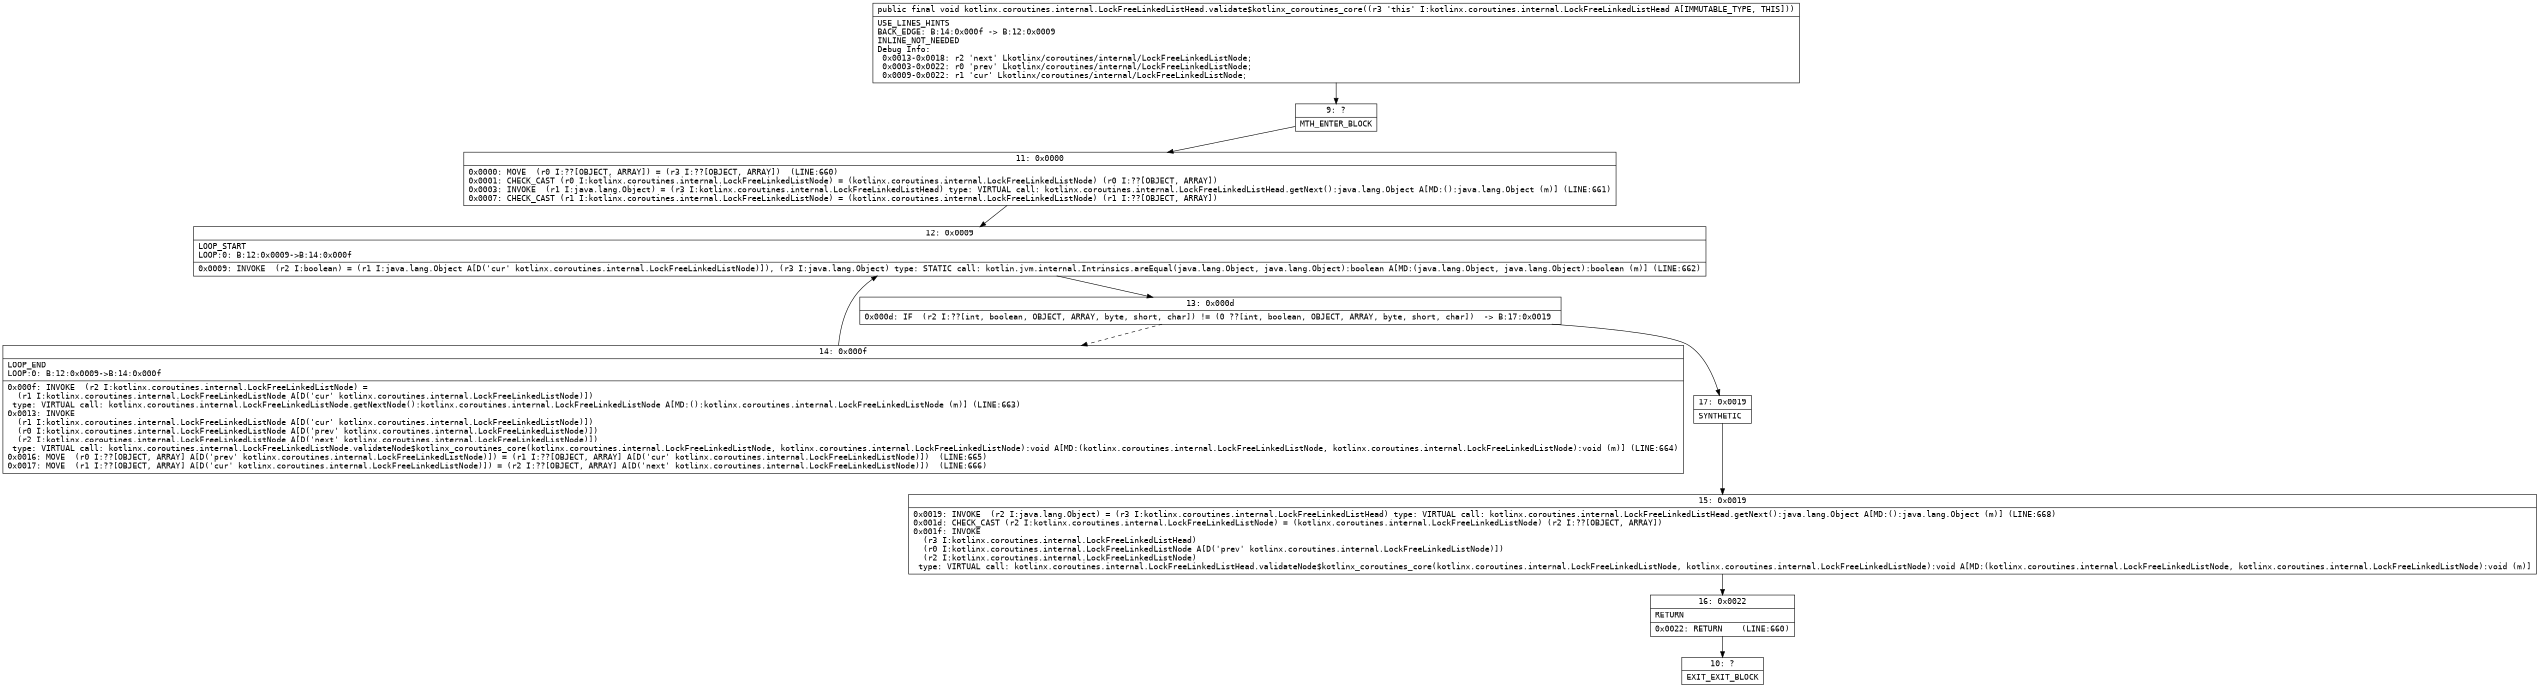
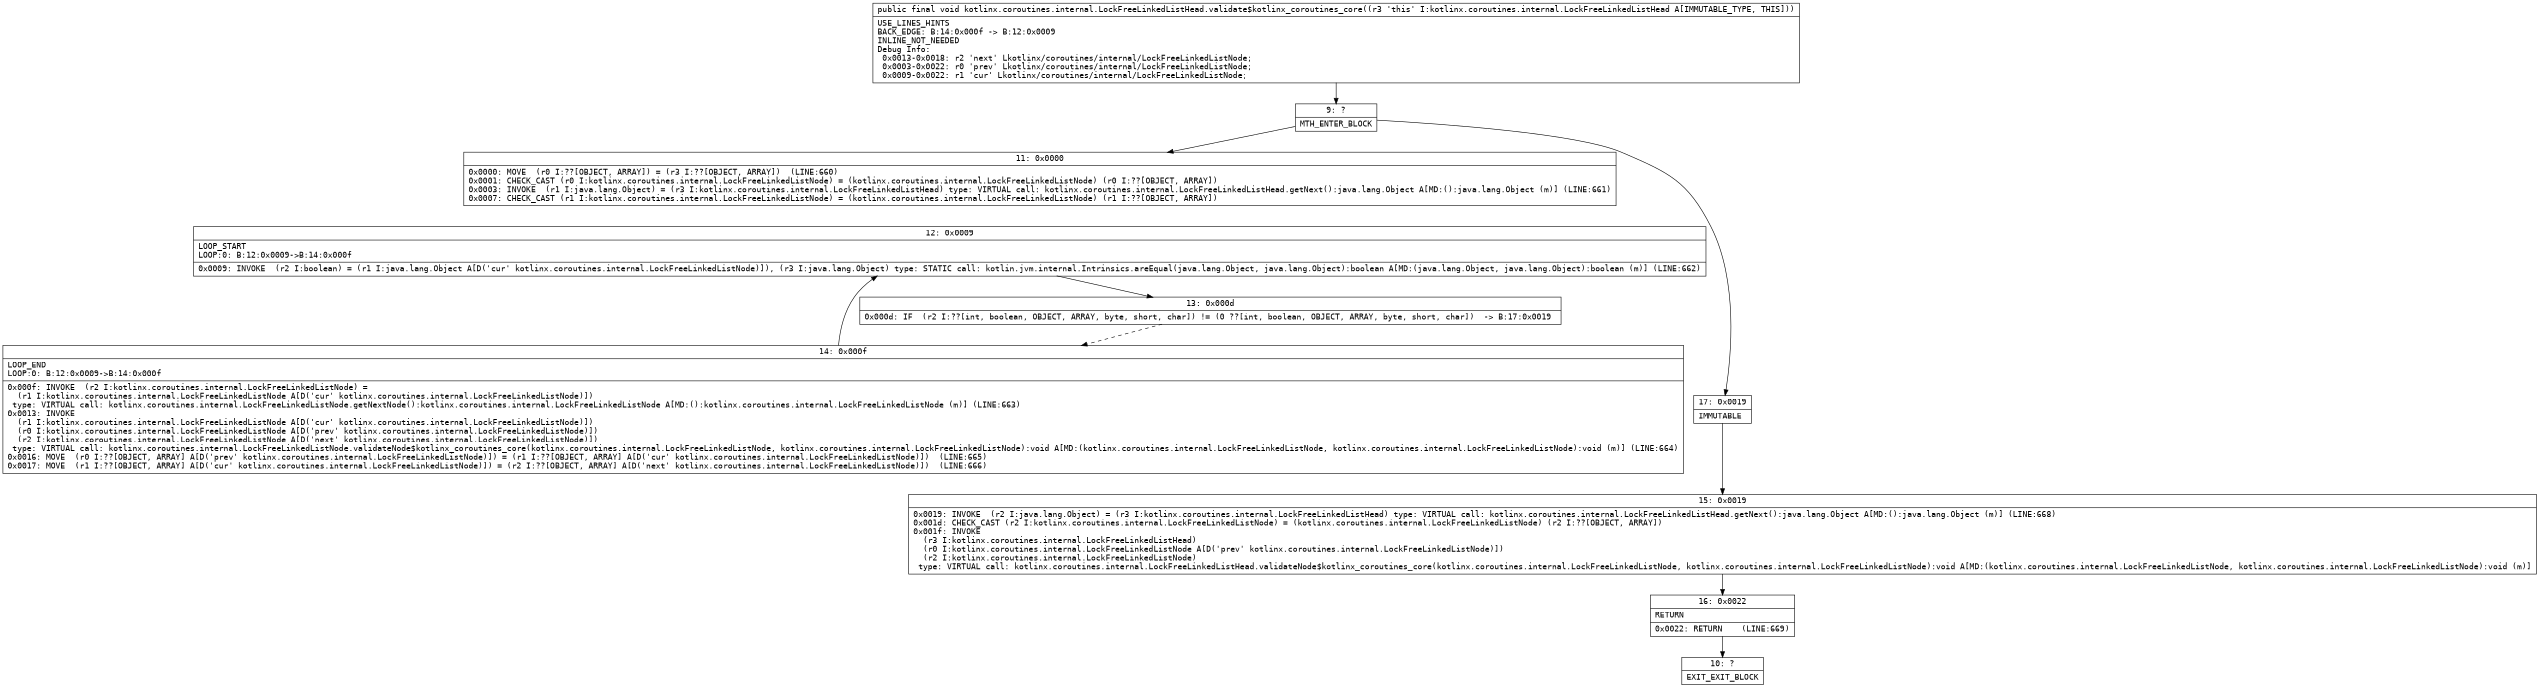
  digraph {
    fontname="DejaVu Sans Mono"
    node [fontname="DejaVu Sans Mono" shape=record]
    edge [fontname="DejaVu Sans Mono"]
    n1 [label="{9\:\ ?|MTH_ENTER_BLOCK\l}"]
    n2 [label="{11\:\ 0x0000|0x0000: MOVE  (r0 I:??[OBJECT, ARRAY]) = (r3 I:??[OBJECT, ARRAY])  (LINE:660)\l0x0001: CHECK_CAST (r0 I:kotlinx.coroutines.internal.LockFreeLinkedListNode) = (kotlinx.coroutines.internal.LockFreeLinkedListNode) (r0 I:??[OBJECT, ARRAY]) \l0x0003: INVOKE  (r1 I:java.lang.Object) = (r3 I:kotlinx.coroutines.internal.LockFreeLinkedListHead) type: VIRTUAL call: kotlinx.coroutines.internal.LockFreeLinkedListHead.getNext():java.lang.Object A[MD:():java.lang.Object (m)] (LINE:661)\l0x0007: CHECK_CAST (r1 I:kotlinx.coroutines.internal.LockFreeLinkedListNode) = (kotlinx.coroutines.internal.LockFreeLinkedListNode) (r1 I:??[OBJECT, ARRAY]) \l}"]
    n3 [label="{12\:\ 0x0009|LOOP_START\lLOOP:0: B:12:0x0009\-\>B:14:0x000f\l|0x0009: INVOKE  (r2 I:boolean) = (r1 I:java.lang.Object A[D('cur' kotlinx.coroutines.internal.LockFreeLinkedListNode)]), (r3 I:java.lang.Object) type: STATIC call: kotlin.jvm.internal.Intrinsics.areEqual(java.lang.Object, java.lang.Object):boolean A[MD:(java.lang.Object, java.lang.Object):boolean (m)] (LINE:662)\l}"]
    n4 [label="{13\:\ 0x000d|0x000d: IF  (r2 I:??[int, boolean, OBJECT, ARRAY, byte, short, char]) != (0 ??[int, boolean, OBJECT, ARRAY, byte, short, char])  \-\> B:17:0x0019 \l}"]
    n5 [label="{14\:\ 0x000f|LOOP_END\lLOOP:0: B:12:0x0009\-\>B:14:0x000f\l|0x000f: INVOKE  (r2 I:kotlinx.coroutines.internal.LockFreeLinkedListNode) = \l  (r1 I:kotlinx.coroutines.internal.LockFreeLinkedListNode A[D('cur' kotlinx.coroutines.internal.LockFreeLinkedListNode)])\l type: VIRTUAL call: kotlinx.coroutines.internal.LockFreeLinkedListNode.getNextNode():kotlinx.coroutines.internal.LockFreeLinkedListNode A[MD:():kotlinx.coroutines.internal.LockFreeLinkedListNode (m)] (LINE:663)\l0x0013: INVOKE  \l  (r1 I:kotlinx.coroutines.internal.LockFreeLinkedListNode A[D('cur' kotlinx.coroutines.internal.LockFreeLinkedListNode)])\l  (r0 I:kotlinx.coroutines.internal.LockFreeLinkedListNode A[D('prev' kotlinx.coroutines.internal.LockFreeLinkedListNode)])\l  (r2 I:kotlinx.coroutines.internal.LockFreeLinkedListNode A[D('next' kotlinx.coroutines.internal.LockFreeLinkedListNode)])\l type: VIRTUAL call: kotlinx.coroutines.internal.LockFreeLinkedListNode.validateNode$kotlinx_coroutines_core(kotlinx.coroutines.internal.LockFreeLinkedListNode, kotlinx.coroutines.internal.LockFreeLinkedListNode):void A[MD:(kotlinx.coroutines.internal.LockFreeLinkedListNode, kotlinx.coroutines.internal.LockFreeLinkedListNode):void (m)] (LINE:664)\l0x0016: MOVE  (r0 I:??[OBJECT, ARRAY] A[D('prev' kotlinx.coroutines.internal.LockFreeLinkedListNode)]) = (r1 I:??[OBJECT, ARRAY] A[D('cur' kotlinx.coroutines.internal.LockFreeLinkedListNode)])  (LINE:665)\l0x0017: MOVE  (r1 I:??[OBJECT, ARRAY] A[D('cur' kotlinx.coroutines.internal.LockFreeLinkedListNode)]) = (r2 I:??[OBJECT, ARRAY] A[D('next' kotlinx.coroutines.internal.LockFreeLinkedListNode)])  (LINE:666)\l}"]
-   n6 [label="{17\:\ 0x0019|SYNTHETIC\l}"]
+   n6 [label="{17\:\ 0x0019|IMMUTABLE\l}"]
    n7 [label="{15\:\ 0x0019|0x0019: INVOKE  (r2 I:java.lang.Object) = (r3 I:kotlinx.coroutines.internal.LockFreeLinkedListHead) type: VIRTUAL call: kotlinx.coroutines.internal.LockFreeLinkedListHead.getNext():java.lang.Object A[MD:():java.lang.Object (m)] (LINE:668)\l0x001d: CHECK_CAST (r2 I:kotlinx.coroutines.internal.LockFreeLinkedListNode) = (kotlinx.coroutines.internal.LockFreeLinkedListNode) (r2 I:??[OBJECT, ARRAY]) \l0x001f: INVOKE  \l  (r3 I:kotlinx.coroutines.internal.LockFreeLinkedListHead)\l  (r0 I:kotlinx.coroutines.internal.LockFreeLinkedListNode A[D('prev' kotlinx.coroutines.internal.LockFreeLinkedListNode)])\l  (r2 I:kotlinx.coroutines.internal.LockFreeLinkedListNode)\l type: VIRTUAL call: kotlinx.coroutines.internal.LockFreeLinkedListHead.validateNode$kotlinx_coroutines_core(kotlinx.coroutines.internal.LockFreeLinkedListNode, kotlinx.coroutines.internal.LockFreeLinkedListNode):void A[MD:(kotlinx.coroutines.internal.LockFreeLinkedListNode, kotlinx.coroutines.internal.LockFreeLinkedListNode):void (m)]\l}"]
-   n8 [label="{16\:\ 0x0022|RETURN\l|0x0022: RETURN    (LINE:660)\l}"]
+   n8 [label="{16\:\ 0x0022|RETURN\l|0x0022: RETURN    (LINE:669)\l}"]
    n9 [label="{10\:\ ?|EXIT_EXIT_BLOCK\l}"]
    n10 [label="{public final void kotlinx.coroutines.internal.LockFreeLinkedListHead.validate$kotlinx_coroutines_core((r3 'this' I:kotlinx.coroutines.internal.LockFreeLinkedListHead A[IMMUTABLE_TYPE, THIS]))  | USE_LINES_HINTS\lBACK_EDGE: B:14:0x000f \-\> B:12:0x0009\lINLINE_NOT_NEEDED\lDebug Info:\l  0x0013\-0x0018: r2 'next' Lkotlinx\/coroutines\/internal\/LockFreeLinkedListNode;\l  0x0003\-0x0022: r0 'prev' Lkotlinx\/coroutines\/internal\/LockFreeLinkedListNode;\l  0x0009\-0x0022: r1 'cur' Lkotlinx\/coroutines\/internal\/LockFreeLinkedListNode;\l}"]
    n1 -> n2
-   n2 -> n3
    n3 -> n4
    n4 -> n5 [style=dashed]
-   n4 -> n6
+   n1 -> n6
    n5 -> n3
    n6 -> n7
    n7 -> n8
    n8 -> n9
    n10 -> n1
  }
